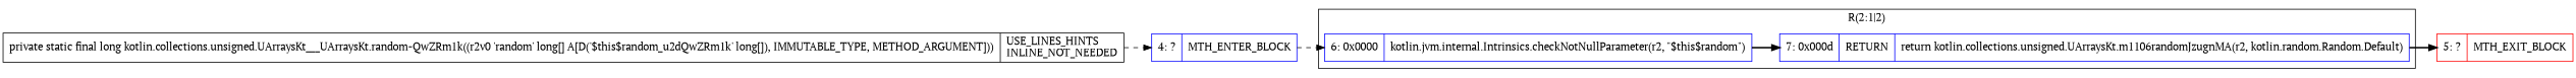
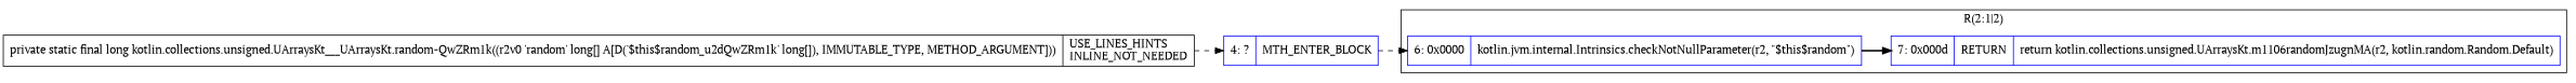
  digraph {
    fontname="PT Serif"
    rankdir=LR
    node [color=blue fontname="PT Serif" shape=record]
    edge [fontname="PT Serif" style=bold]
    n1 [label="{6\:\ 0x0000|kotlin.jvm.internal.Intrinsics.checkNotNullParameter(r2, \"$this$random\")\l}"]
    n2 [label="{7\:\ 0x000d|RETURN\l|return kotlin.collections.unsigned.UArraysKt.m1106randomJzugnMA(r2, kotlin.random.Random.Default)\l}"]
-   n3 [color=red label="{5\:\ ?|MTH_EXIT_BLOCK\l}"]
    n4 [label="{4\:\ ?|MTH_ENTER_BLOCK\l}"]
    n5 [label="{private static final long kotlin.collections.unsigned.UArraysKt___UArraysKt.random\-QwZRm1k((r2v0 'random' long[] A[D('$this$random_u2dQwZRm1k' long[]), IMMUTABLE_TYPE, METHOD_ARGUMENT]))  | USE_LINES_HINTS\lINLINE_NOT_NEEDED\l}" color=""]
    subgraph cluster_1 {
      label="R(2:1|2)"
      n1
      n2
    }
    n1 -> n2
-   n2 -> n3
    n4 -> n1 [style=dashed]
    n5 -> n4 [style=dashed]
  }
